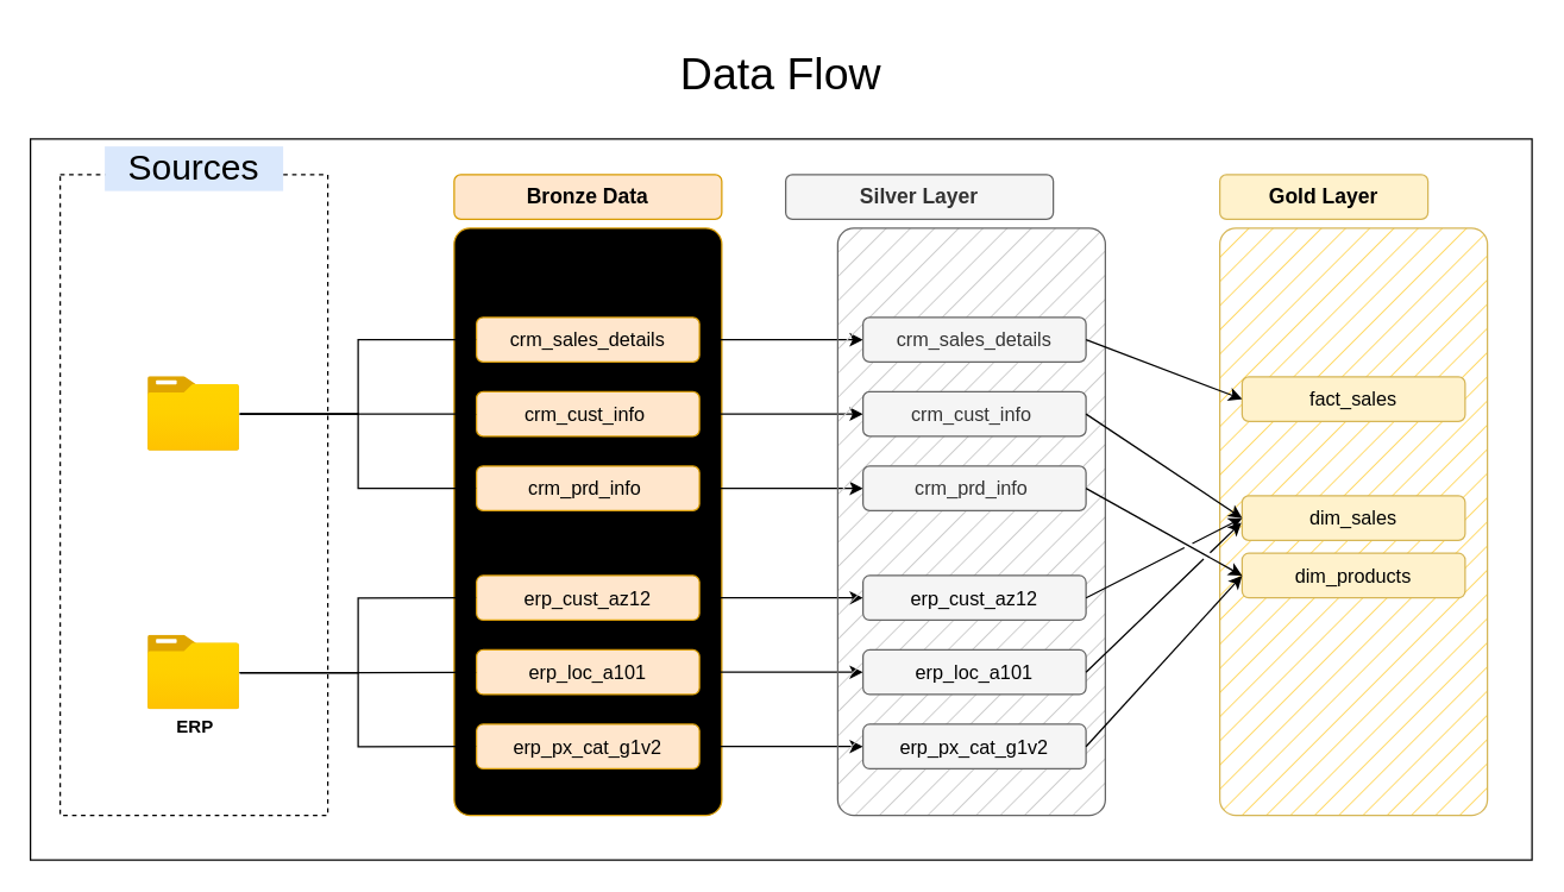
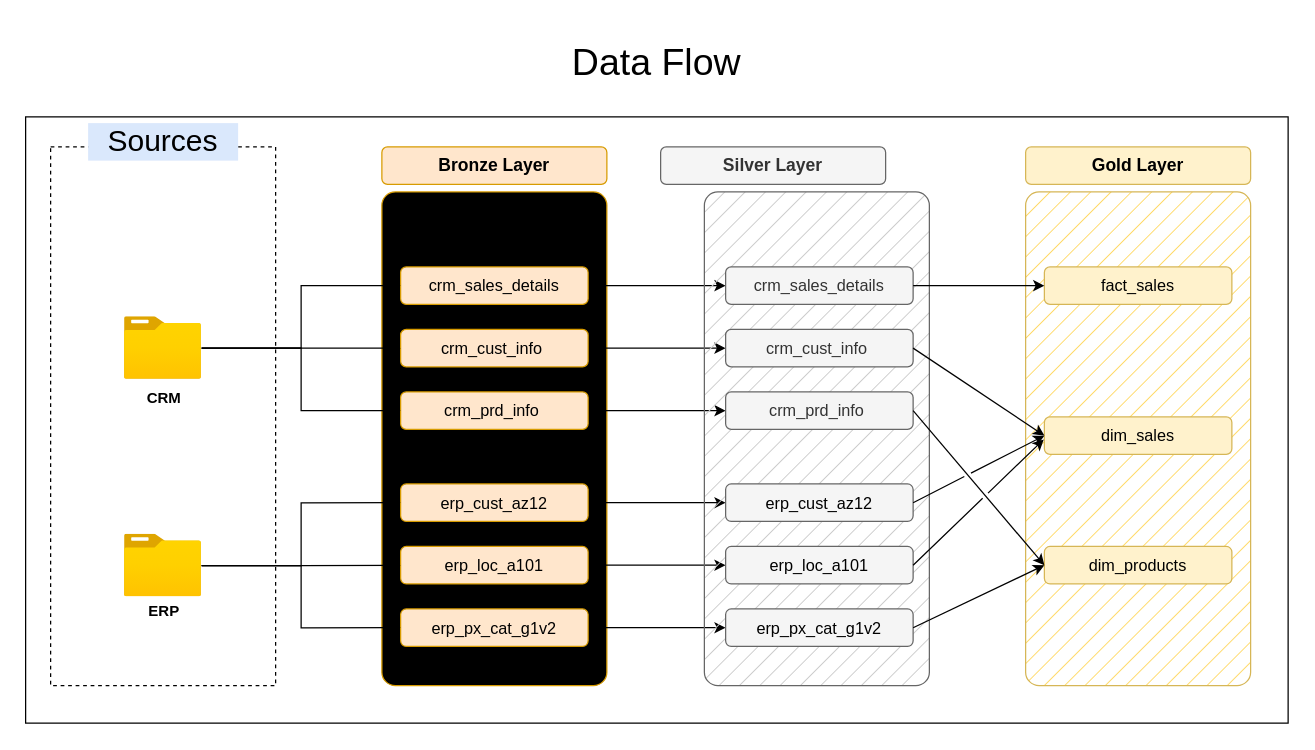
  <mxCell id="0" />
  <mxCell id="1" parent="0" />
  <mxCell id="2" value="" style="rounded=0;whiteSpace=wrap;html=1;" vertex="1" parent="1"><mxGeometry x="20" y="93" width="1010" height="485" as="geometry" /></mxCell>
  <mxCell id="3" value="" style="rounded=0;html=1;fillColor=none;fontColor=default;whiteSpace=wrap;strokeColor=default;dashed=1;" parent="1" vertex="1"><mxGeometry x="40" y="117" width="180" height="431" as="geometry" /></mxCell>
  <mxCell id="4" value="&lt;font style=&quot;font-size: 24px;&quot;&gt;Sources&lt;/font&gt;" style="rounded=0;whiteSpace=wrap;html=1;strokeColor=none;fillColor=#dae8fc;" parent="1" vertex="1"><mxGeometry x="70" y="98" width="120" height="30" as="geometry" /></mxCell>
- <mxCell id="5" value="&lt;b&gt;&lt;font style=&quot;font-size: 14px;&quot;&gt;Bronze Data&lt;/font&gt;&lt;/b&gt;" style="rounded=1;whiteSpace=wrap;html=1;fillColor=#ffe6cc;strokeColor=#d79b00;" parent="1" vertex="1"><mxGeometry x="305" y="117" width="180" height="30" as="geometry" /></mxCell>
+ <mxCell id="5" value="&lt;b&gt;&lt;font style=&quot;font-size: 14px;&quot;&gt;Bronze Layer&lt;/font&gt;&lt;/b&gt;" style="rounded=1;whiteSpace=wrap;html=1;fillColor=#ffe6cc;strokeColor=#d79b00;" parent="1" vertex="1"><mxGeometry x="305" y="117" width="180" height="30" as="geometry" /></mxCell>
  <mxCell id="6" value="" style="group" parent="1" vertex="1" connectable="0"><mxGeometry x="99.19" y="427" width="61.61" height="77.38" as="geometry" /></mxCell>
  <mxCell id="7" value="" style="image;aspect=fixed;html=1;points=[];align=center;fontSize=12;image=img/lib/azure2/general/Folder_Blank.svg;shadow=0;movable=1;resizable=1;rotatable=1;deletable=1;editable=1;locked=0;connectable=1;" parent="6" vertex="1"><mxGeometry width="61.61" height="50" as="geometry" /></mxCell>
  <mxCell id="8" value="&lt;b&gt;ERP&lt;/b&gt;" style="text;html=1;align=center;verticalAlign=middle;whiteSpace=wrap;rounded=0;" parent="6" vertex="1"><mxGeometry x="1.61" y="47.38" width="60" height="30" as="geometry" /></mxCell>
  <mxCell id="9" value="" style="group" parent="1" vertex="1" connectable="0"><mxGeometry x="99.18" y="253" width="61.62" height="80" as="geometry" /></mxCell>
  <mxCell id="10" value="" style="image;aspect=fixed;html=1;points=[];align=center;fontSize=12;image=img/lib/azure2/general/Folder_Blank.svg;shadow=0;" parent="9" vertex="1"><mxGeometry width="61.62" height="50" as="geometry" /></mxCell>
+ <mxCell id="11" value="&lt;b&gt;CRM&lt;/b&gt;" style="text;html=1;align=center;verticalAlign=middle;whiteSpace=wrap;rounded=0;" parent="9" vertex="1"><mxGeometry x="1.62" y="50" width="60" height="30" as="geometry" /></mxCell>
  <mxCell id="12" value="" style="rounded=1;whiteSpace=wrap;html=1;fillColor=light-dark(#f8b06d, #5c320b);strokeColor=#d79b00;shadow=0;arcSize=6;fillStyle=hatch;" parent="1" vertex="1"><mxGeometry x="305" y="153" width="180" height="395" as="geometry" /></mxCell>
  <mxCell id="13" style="edgeStyle=orthogonalEdgeStyle;rounded=0;orthogonalLoop=1;jettySize=auto;html=1;entryX=0;entryY=0.5;entryDx=0;entryDy=0;" parent="1" source="14" target="33" edge="1"><mxGeometry relative="1" as="geometry" /></mxCell>
  <mxCell id="14" value="&lt;font style=&quot;font-size: 13px;&quot;&gt;crm_cust_info&lt;b style=&quot;&quot;&gt;&amp;nbsp;&lt;/b&gt;&lt;/font&gt;" style="rounded=1;whiteSpace=wrap;html=1;fillColor=#ffe6cc;strokeColor=#d79b00;" parent="1" vertex="1"><mxGeometry x="320" y="263" width="150" height="30" as="geometry" /></mxCell>
  <mxCell id="15" style="edgeStyle=orthogonalEdgeStyle;rounded=0;orthogonalLoop=1;jettySize=auto;html=1;exitX=1;exitY=0.5;exitDx=0;exitDy=0;entryX=0;entryY=0.5;entryDx=0;entryDy=0;" parent="1" source="16" target="34" edge="1"><mxGeometry relative="1" as="geometry" /></mxCell>
  <mxCell id="16" value="&lt;font style=&quot;font-size: 13px;&quot;&gt;&lt;span&gt;crm_prd_info&lt;/span&gt;&lt;b&gt;&amp;nbsp;&lt;/b&gt;&lt;/font&gt;" style="rounded=1;whiteSpace=wrap;html=1;fillColor=#ffe6cc;strokeColor=#d79b00;fontSize=12;" parent="1" vertex="1"><mxGeometry x="320" y="313" width="150" height="30" as="geometry" /></mxCell>
  <mxCell id="17" style="edgeStyle=orthogonalEdgeStyle;rounded=0;orthogonalLoop=1;jettySize=auto;html=1;exitX=1;exitY=0.5;exitDx=0;exitDy=0;entryX=0;entryY=0.5;entryDx=0;entryDy=0;" parent="1" source="18" target="35" edge="1"><mxGeometry relative="1" as="geometry" /></mxCell>
  <mxCell id="18" value="&lt;font style=&quot;font-size: 13px;&quot;&gt;crm_sales_details&lt;/font&gt;" style="rounded=1;whiteSpace=wrap;html=1;fillColor=#ffe6cc;strokeColor=#d79b00;" parent="1" vertex="1"><mxGeometry x="320" y="213" width="150" height="30" as="geometry" /></mxCell>
  <mxCell id="19" style="edgeStyle=orthogonalEdgeStyle;rounded=0;orthogonalLoop=1;jettySize=auto;html=1;exitX=1;exitY=0.5;exitDx=0;exitDy=0;entryX=0;entryY=0.5;entryDx=0;entryDy=0;" parent="1" source="20" target="36" edge="1"><mxGeometry relative="1" as="geometry" /></mxCell>
  <mxCell id="20" value="&lt;font style=&quot;font-size: 13px;&quot;&gt;erp_cust_az12&lt;/font&gt;" style="rounded=1;whiteSpace=wrap;html=1;fillColor=#ffe6cc;strokeColor=#d79b00;" parent="1" vertex="1"><mxGeometry x="320" y="386.69" width="150" height="30" as="geometry" /></mxCell>
  <mxCell id="21" style="edgeStyle=orthogonalEdgeStyle;rounded=0;orthogonalLoop=1;jettySize=auto;html=1;exitX=1;exitY=0.5;exitDx=0;exitDy=0;entryX=0;entryY=0.5;entryDx=0;entryDy=0;" parent="1" source="22" target="37" edge="1"><mxGeometry relative="1" as="geometry" /></mxCell>
  <mxCell id="22" value="&lt;font style=&quot;font-size: 13px;&quot;&gt;erp_loc_a101&lt;/font&gt;" style="rounded=1;whiteSpace=wrap;html=1;fillColor=#ffe6cc;strokeColor=#d79b00;" parent="1" vertex="1"><mxGeometry x="320" y="436.69" width="150" height="30" as="geometry" /></mxCell>
  <mxCell id="23" style="edgeStyle=orthogonalEdgeStyle;rounded=0;orthogonalLoop=1;jettySize=auto;html=1;exitX=1;exitY=0.5;exitDx=0;exitDy=0;" parent="1" source="24" target="38" edge="1"><mxGeometry relative="1" as="geometry" /></mxCell>
  <mxCell id="24" value="&lt;font style=&quot;font-size: 13px;&quot;&gt;&lt;span&gt;erp_px_cat_g1v2&lt;/span&gt;&lt;/font&gt;" style="rounded=1;whiteSpace=wrap;html=1;fillColor=#ffe6cc;strokeColor=#d79b00;fontSize=12;" parent="1" vertex="1"><mxGeometry x="320" y="486.69" width="150" height="30" as="geometry" /></mxCell>
  <mxCell id="25" style="edgeStyle=orthogonalEdgeStyle;rounded=0;orthogonalLoop=1;jettySize=auto;html=1;entryX=0;entryY=0.5;entryDx=0;entryDy=0;" parent="1" source="7" target="20" edge="1"><mxGeometry relative="1" as="geometry" /></mxCell>
  <mxCell id="26" style="edgeStyle=orthogonalEdgeStyle;rounded=0;orthogonalLoop=1;jettySize=auto;html=1;entryX=0;entryY=0.5;entryDx=0;entryDy=0;" parent="1" source="7" target="24" edge="1"><mxGeometry relative="1" as="geometry" /></mxCell>
  <mxCell id="27" style="edgeStyle=orthogonalEdgeStyle;rounded=0;orthogonalLoop=1;jettySize=auto;html=1;entryX=0;entryY=0.5;entryDx=0;entryDy=0;" parent="1" source="7" target="22" edge="1"><mxGeometry relative="1" as="geometry" /></mxCell>
  <mxCell id="28" style="edgeStyle=orthogonalEdgeStyle;rounded=0;orthogonalLoop=1;jettySize=auto;html=1;entryX=0;entryY=0.5;entryDx=0;entryDy=0;" parent="1" source="10" target="16" edge="1"><mxGeometry relative="1" as="geometry" /></mxCell>
  <mxCell id="29" style="edgeStyle=orthogonalEdgeStyle;rounded=0;orthogonalLoop=1;jettySize=auto;html=1;entryX=0;entryY=0.5;entryDx=0;entryDy=0;" parent="1" source="10" target="14" edge="1"><mxGeometry relative="1" as="geometry" /></mxCell>
  <mxCell id="30" style="edgeStyle=orthogonalEdgeStyle;rounded=0;orthogonalLoop=1;jettySize=auto;html=1;entryX=0;entryY=0.5;entryDx=0;entryDy=0;" parent="1" source="10" target="18" edge="1"><mxGeometry relative="1" as="geometry" /></mxCell>
  <mxCell id="31" value="&lt;span style=&quot;font-size: 14px;&quot;&gt;&lt;b&gt;Silver Layer&lt;/b&gt;&lt;/span&gt;" style="rounded=1;whiteSpace=wrap;html=1;fillColor=#f5f5f5;strokeColor=#666666;fontColor=#333333;" parent="1" vertex="1"><mxGeometry x="528" y="117" width="180" height="30" as="geometry" /></mxCell>
  <mxCell id="32" value="" style="rounded=1;whiteSpace=wrap;html=1;fillColor=#CCCCCC;strokeColor=#666666;shadow=0;arcSize=6;fontColor=#333333;fillStyle=hatch;" parent="1" vertex="1"><mxGeometry x="563" y="153" width="180" height="395" as="geometry" /></mxCell>
  <mxCell id="33" value="&lt;font style=&quot;font-size: 13px;&quot;&gt;crm_cust_info&lt;b style=&quot;&quot;&gt;&amp;nbsp;&lt;/b&gt;&lt;/font&gt;" style="rounded=1;whiteSpace=wrap;html=1;fillColor=#f5f5f5;strokeColor=#666666;fontColor=#333333;" parent="1" vertex="1"><mxGeometry x="580" y="263" width="150" height="30" as="geometry" /></mxCell>
  <mxCell id="34" value="&lt;font style=&quot;font-size: 13px;&quot;&gt;&lt;span&gt;crm_prd_info&lt;/span&gt;&lt;b&gt;&amp;nbsp;&lt;/b&gt;&lt;/font&gt;" style="rounded=1;whiteSpace=wrap;html=1;fillColor=#f5f5f5;strokeColor=#666666;fontSize=12;fontColor=#333333;" parent="1" vertex="1"><mxGeometry x="580" y="313" width="150" height="30" as="geometry" /></mxCell>
  <mxCell id="35" value="&lt;font style=&quot;font-size: 13px;&quot;&gt;crm_sales_details&lt;/font&gt;" style="rounded=1;whiteSpace=wrap;html=1;fillColor=#f5f5f5;strokeColor=#666666;fontColor=#333333;" parent="1" vertex="1"><mxGeometry x="580" y="213" width="150" height="30" as="geometry" /></mxCell>
  <mxCell id="36" value="&lt;span style=&quot;color: rgb(0, 0, 0); font-size: 13px;&quot;&gt;erp_cust_az12&lt;/span&gt;" style="rounded=1;whiteSpace=wrap;html=1;fillColor=#f5f5f5;strokeColor=#666666;fontColor=#333333;" parent="1" vertex="1"><mxGeometry x="580" y="386.69" width="150" height="30" as="geometry" /></mxCell>
  <mxCell id="37" value="&lt;span style=&quot;color: rgb(0, 0, 0); font-size: 13px;&quot;&gt;erp_loc_a101&lt;/span&gt;" style="rounded=1;whiteSpace=wrap;html=1;fillColor=#f5f5f5;strokeColor=#666666;fontColor=#333333;" parent="1" vertex="1"><mxGeometry x="580" y="436.69" width="150" height="30" as="geometry" /></mxCell>
  <mxCell id="38" value="&lt;span style=&quot;color: rgb(0, 0, 0); font-size: 13px;&quot;&gt;erp_px_cat_g1v2&lt;/span&gt;" style="rounded=1;whiteSpace=wrap;html=1;fillColor=#f5f5f5;strokeColor=#666666;fontSize=12;fontColor=#333333;" parent="1" vertex="1"><mxGeometry x="580" y="486.69" width="150" height="30" as="geometry" /></mxCell>
- <mxCell id="39" value="&lt;span style=&quot;font-size: 14px;&quot;&gt;&lt;b&gt;Gold Layer&lt;/b&gt;&lt;/span&gt;" style="rounded=1;whiteSpace=wrap;html=1;fillColor=#fff2cc;strokeColor=#d6b656;" parent="1" vertex="1"><mxGeometry x="820" y="117" width="140" height="30" as="geometry" /></mxCell>
+ <mxCell id="39" value="&lt;span style=&quot;font-size: 14px;&quot;&gt;&lt;b&gt;Gold Layer&lt;/b&gt;&lt;/span&gt;" style="rounded=1;whiteSpace=wrap;html=1;fillColor=#fff2cc;strokeColor=#d6b656;" parent="1" vertex="1"><mxGeometry x="820" y="117" width="180" height="30" as="geometry" /></mxCell>
  <mxCell id="40" value="" style="rounded=1;whiteSpace=wrap;html=1;fillColor=#FFD966;strokeColor=#d6b656;shadow=0;arcSize=6;glass=0;fillStyle=hatch;" parent="1" vertex="1"><mxGeometry x="820" y="153" width="180" height="395" as="geometry" /></mxCell>
- <mxCell id="41" value="&lt;span style=&quot;font-size: 13px;&quot;&gt;fact_sales&lt;/span&gt;" style="rounded=1;whiteSpace=wrap;html=1;fillColor=#fff2cc;strokeColor=#d6b656;" parent="1" vertex="1"><mxGeometry x="835" y="253" width="150" height="30" as="geometry" /></mxCell>
+ <mxCell id="41" value="&lt;span style=&quot;font-size: 13px;&quot;&gt;fact_sales&lt;/span&gt;" style="rounded=1;whiteSpace=wrap;html=1;fillColor=#fff2cc;strokeColor=#d6b656;" parent="1" vertex="1"><mxGeometry x="835" y="213" width="150" height="30" as="geometry" /></mxCell>
  <mxCell id="42" value="&lt;span style=&quot;font-size: 13px;&quot;&gt;dim_sales&lt;/span&gt;" style="rounded=1;whiteSpace=wrap;html=1;fillColor=#fff2cc;strokeColor=#d6b656;fontSize=12;" parent="1" vertex="1"><mxGeometry x="835" y="333" width="150" height="30" as="geometry" /></mxCell>
- <mxCell id="43" value="&lt;font style=&quot;font-size: 13px;&quot;&gt;dim_products&lt;/font&gt;" style="rounded=1;whiteSpace=wrap;html=1;fillColor=#fff2cc;strokeColor=#d6b656;" parent="1" vertex="1"><mxGeometry x="835" y="371.69" width="150" height="30" as="geometry" /></mxCell>
+ <mxCell id="43" value="&lt;font style=&quot;font-size: 13px;&quot;&gt;dim_products&lt;/font&gt;" style="rounded=1;whiteSpace=wrap;html=1;fillColor=#fff2cc;strokeColor=#d6b656;" parent="1" vertex="1"><mxGeometry x="835" y="436.69" width="150" height="30" as="geometry" /></mxCell>
  <mxCell id="44" value="" style="endArrow=classic;html=1;rounded=0;exitX=1;exitY=0.5;exitDx=0;exitDy=0;entryX=0;entryY=0.5;entryDx=0;entryDy=0;" parent="1" source="35" target="41" edge="1"><mxGeometry width="50" height="50" relative="1" as="geometry"><mxPoint x="680" y="388" as="sourcePoint" /><mxPoint x="730" y="338" as="targetPoint" /></mxGeometry></mxCell>
  <mxCell id="45" value="" style="endArrow=classic;html=1;rounded=0;exitX=1;exitY=0.5;exitDx=0;exitDy=0;entryX=0;entryY=0.5;entryDx=0;entryDy=0;jumpStyle=gap;" parent="1" source="34" target="43" edge="1"><mxGeometry width="50" height="50" relative="1" as="geometry"><mxPoint x="760" y="238" as="sourcePoint" /><mxPoint x="850" y="288" as="targetPoint" /></mxGeometry></mxCell>
  <mxCell id="46" value="" style="endArrow=classic;html=1;rounded=0;exitX=1;exitY=0.5;exitDx=0;exitDy=0;entryX=0;entryY=0.5;entryDx=0;entryDy=0;jumpStyle=gap;" parent="1" source="33" target="42" edge="1"><mxGeometry width="50" height="50" relative="1" as="geometry"><mxPoint x="770" y="198" as="sourcePoint" /><mxPoint x="860" y="248" as="targetPoint" /></mxGeometry></mxCell>
  <mxCell id="47" value="" style="endArrow=classic;html=1;rounded=0;exitX=1;exitY=0.5;exitDx=0;exitDy=0;entryX=0;entryY=0.5;entryDx=0;entryDy=0;jumpStyle=gap;" parent="1" source="36" target="42" edge="1"><mxGeometry width="50" height="50" relative="1" as="geometry"><mxPoint x="1090" y="318" as="sourcePoint" /><mxPoint x="1180" y="368" as="targetPoint" /></mxGeometry></mxCell>
  <mxCell id="48" value="" style="endArrow=classic;html=1;rounded=0;exitX=1;exitY=0.5;exitDx=0;exitDy=0;entryX=-0.003;entryY=0.6;entryDx=0;entryDy=0;jumpStyle=gap;entryPerimeter=0;" parent="1" source="37" target="42" edge="1"><mxGeometry width="50" height="50" relative="1" as="geometry"><mxPoint x="700" y="418" as="sourcePoint" /><mxPoint x="790" y="468" as="targetPoint" /></mxGeometry></mxCell>
  <mxCell id="49" value="" style="endArrow=classic;html=1;rounded=0;exitX=1;exitY=0.5;exitDx=0;exitDy=0;entryX=0;entryY=0.5;entryDx=0;entryDy=0;jumpStyle=gap;" parent="1" source="38" target="43" edge="1"><mxGeometry width="50" height="50" relative="1" as="geometry"><mxPoint x="730" y="498" as="sourcePoint" /><mxPoint x="820" y="548" as="targetPoint" /></mxGeometry></mxCell>
  <mxCell id="50" value="Data Flow" style="text;html=1;align=center;verticalAlign=middle;whiteSpace=wrap;rounded=0;fontSize=30;" vertex="1" parent="1"><mxGeometry x="435" y="20" width="180" height="58" as="geometry" /></mxCell>
